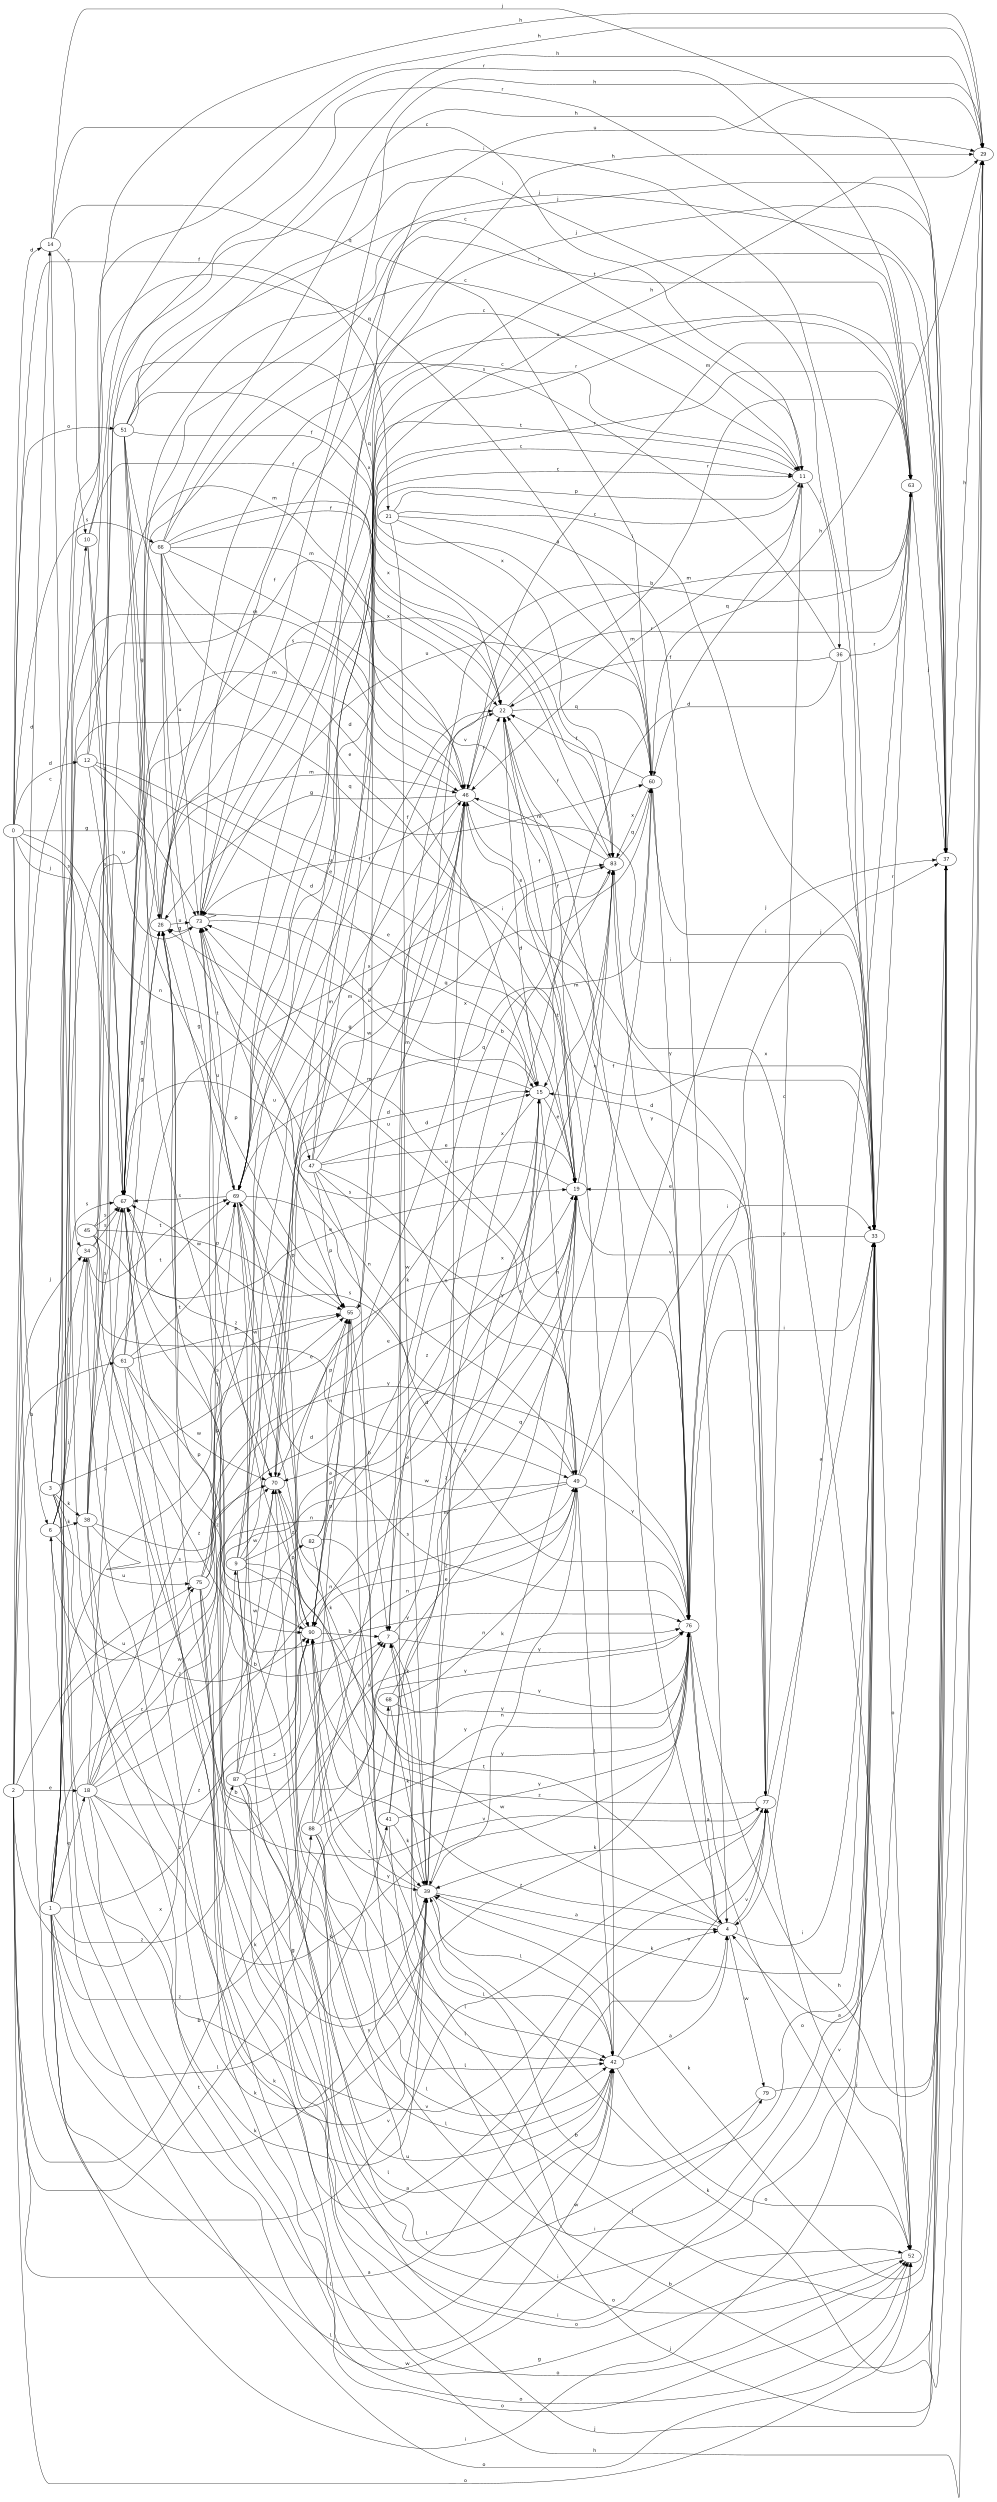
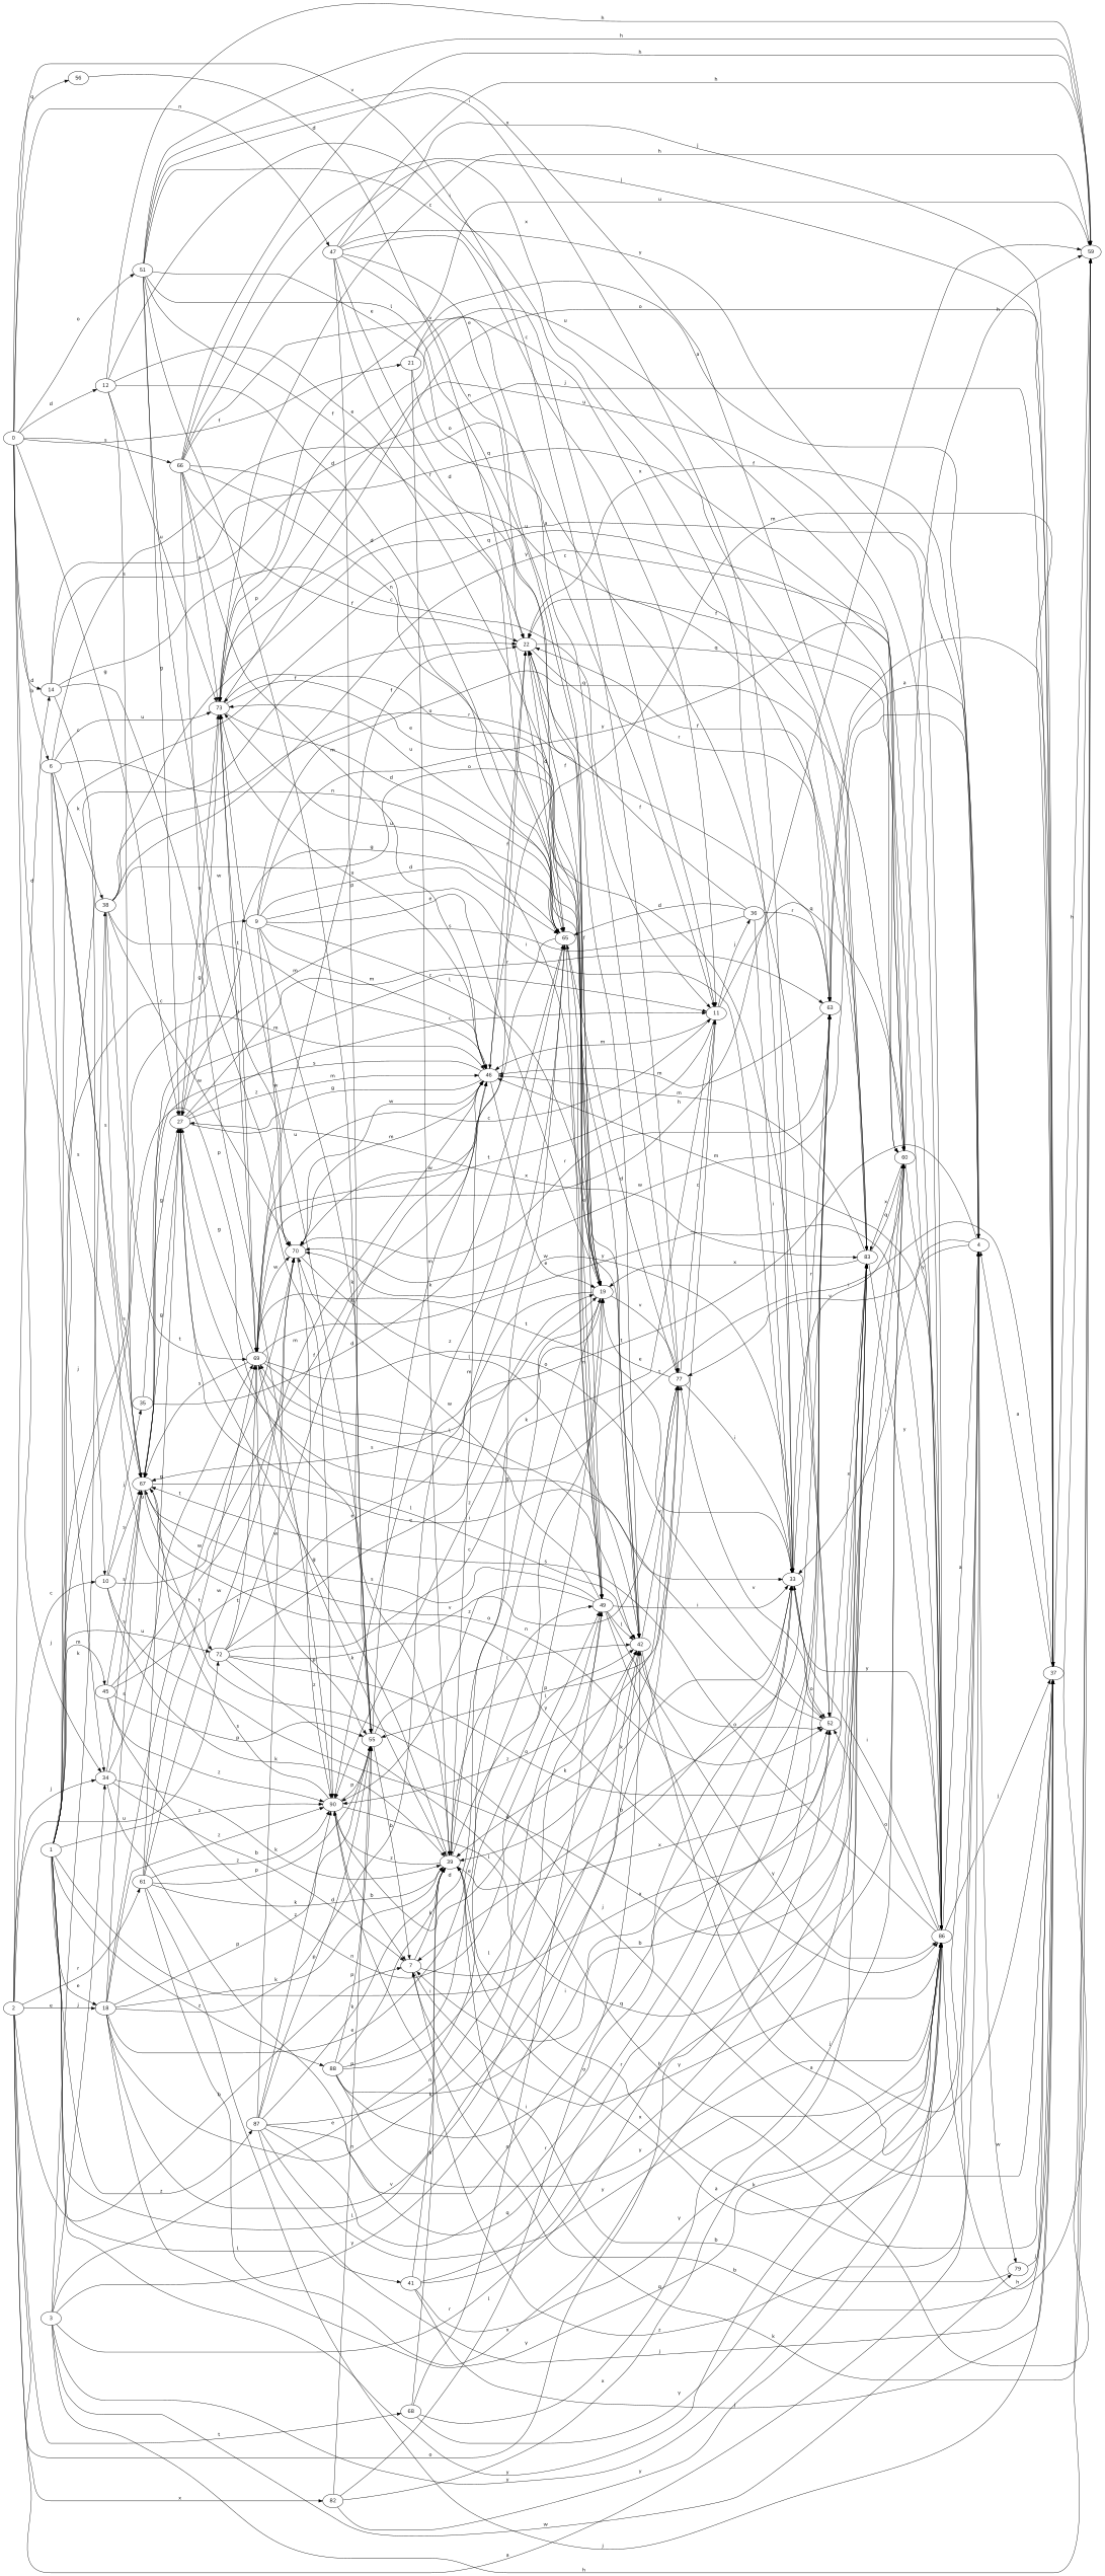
  strict digraph {
    fontname=Nunito
    rankdir=LR
    node [fontname=Nunito]
    edge [fontname=Nunito]
    0
    6
    12
    14
    21
-   26
+   26 [label=27]
    34
    47
    51
+   56
    66
    67
    77
-   72 [label=75]
+   72
    52
    38
    49
    73
    33
    19
-   29
-   15
+   29 [label=59]
+   15 [label=65]
    60
    90
    10
    11
    37
    4
    39
    83
    42
    46
    63
    7
    69
    22
    55
-   86 [label=76]
+   86
    n39 [label=70]
    1
    9
    18
    41
    45
    87
    88
    2
    61
    68
    82
    79
+   35
    3
    36
    0 -> 6 [label=b]
    0 -> 12 [label=d]
    0 -> 14 [label=d]
    0 -> 21 [label=f]
    0 -> 26 [label=g]
    0 -> 34 [label=j]
    0 -> 47 [label=n]
    0 -> 51 [label=o]
+   0 -> 56 [label=q]
    0 -> 66 [label=s]
    0 -> 67 [label=s]
    0 -> 77 [label=v]
    6 -> 34 [label=j]
    6 -> 67 [label=s]
    6 -> 72 [label=u]
    6 -> 52 [label=o]
    6 -> 38 [label=k]
-   49 -> 6 [label=n]
+   6 -> 49 [label=n]
    6 -> 73 [label=u]
    12 -> 67 [label=s]
    12 -> 73 [label=u]
    12 -> 33 [label=i]
    12 -> 19 [label=e]
    12 -> 29 [label=h]
    12 -> 15 [label=d]
    14 -> 60 [label=q]
    14 -> 90 [label=z]
    14 -> 10 [label=c]
    14 -> 11 [label=c]
    14 -> 37 [label=j]
-   21 -> 33 [label=i]
    21 -> 11 [label=c]
    21 -> 4 [label=a]
    21 -> 39 [label=k]
    21 -> 83 [label=x]
    26 -> 73 [label=u]
    26 -> 11 [label=c]
    26 -> 83 [label=x]
    26 -> 42 [label=l]
    26 -> 46 [label=m]
    26 -> 63 [label=r]
    34 -> 67 [label=s]
    34 -> 60 [label=q]
    34 -> 39 [label=k]
    34 -> 7 [label=b]
    34 -> 69 [label=t]
    47 -> 49 [label=n]
    47 -> 19 [label=e]
    47 -> 29 [label=h]
    47 -> 15 [label=d]
    47 -> 11 [label=c]
    47 -> 37 [label=j]
    47 -> 22 [label=f]
    47 -> 55 [label=p]
    47 -> 86 [label=y]
    51 -> 26 [label=g]
    51 -> 33 [label=i]
    51 -> 19 [label=e]
    51 -> 29 [label=h]
    51 -> 11 [label=c]
    51 -> 83 [label=x]
+   51 -> 42 [label=l]
    51 -> 22 [label=f]
    51 -> 55 [label=p]
    51 -> n39 [label=w]
+   56 -> 15 [label=d]
    66 -> 77 [label=v]
    66 -> 49 [label=n]
    66 -> 73 [label=u]
    66 -> 29 [label=h]
    66 -> 15 [label=d]
    66 -> 90 [label=z]
    66 -> 37 [label=j]
    66 -> 83 [label=x]
    66 -> 46 [label=m]
    66 -> 22 [label=f]
    67 -> 26 [label=g]
    67 -> 52 [label=o]
    67 -> 33 [label=i]
    67 -> 11 [label=c]
    67 -> 37 [label=j]
-   67 -> 7 [label=b]
    67 -> 86 [label=y]
    77 -> 33 [label=i]
    77 -> 19 [label=e]
    77 -> 15 [label=d]
    77 -> 90 [label=z]
    77 -> 11 [label=c]
    77 -> 39 [label=k]
    72 -> 77 [label=v]
    72 -> 52 [label=o]
    72 -> 19 [label=e]
    72 -> 29 [label=h]
    72 -> 11 [label=c]
    72 -> 46 [label=m]
    72 -> 69 [label=t]
    52 -> 26 [label=g]
    52 -> 77 [label=v]
    52 -> 83 [label=x]
    38 -> 67 [label=s]
    38 -> 52 [label=o]
    38 -> 4 [label=a]
    38 -> 46 [label=m]
    38 -> 63 [label=r]
    38 -> 69 [label=t]
    38 -> 86 [label=y]
-   38 -> n39 [label=s]
+   38 -> n39 [label=w]
    49 -> 67 [label=s]
    49 -> 73 [label=u]
    49 -> 33 [label=i]
    49 -> 90 [label=z]
    49 -> 37 [label=j]
    49 -> 42 [label=l]
    49 -> 86 [label=y]
    49 -> n39 [label=w]
    73 -> 26 [label=g]
    73 -> 19 [label=e]
    73 -> 29 [label=h]
    73 -> 15 [label=d]
-   73 -> 37 [label=j]
+   73 -> 37 [label=o]
    73 -> 69 [label=t]
    33 -> 52 [label=o]
    33 -> 39 [label=k]
    33 -> 63 [label=r]
    33 -> 69 [label=t]
    33 -> 86 [label=y]
    33 -> n39 [label=w]
    19 -> 67 [label=s]
    19 -> 77 [label=v]
    19 -> 90 [label=z]
    19 -> 39 [label=k]
-   19 -> 83 [label=x]
+   83 -> 19 [label=x]
    19 -> 22 [label=f]
    29 -> 73 [label=u]
    29 -> 39 [label=k]
    15 -> 26 [label=g]
    15 -> 49 [label=n]
    15 -> 73 [label=u]
    15 -> 19 [label=e]
    15 -> 90 [label=z]
    15 -> n39 [label=w]
    60 -> 73 [label=u]
    60 -> 33 [label=i]
    60 -> 29 [label=h]
    60 -> 83 [label=x]
    60 -> 22 [label=f]
    60 -> 86 [label=y]
    90 -> 67 [label=s]
    90 -> 60 [label=q]
    90 -> 42 [label=l]
    90 -> 7 [label=b]
    90 -> 55 [label=p]
    10 -> 67 [label=s]
    10 -> 60 [label=q]
    10 -> 39 [label=k]
    10 -> 22 [label=f]
+   10 -> 35 [label=j]
    11 -> 60 [label=q]
    11 -> 46 [label=m]
    11 -> 69 [label=t]
    11 -> 55 [label=p]
    11 -> 36 [label=j]
    37 -> 29 [label=h]
    37 -> 4 [label=a]
    37 -> 39 [label=k]
    37 -> 46 [label=m]
    37 -> 7 [label=b]
    37 -> 69 [label=t]
    4 -> 77 [label=v]
    4 -> 33 [label=i]
    4 -> 90 [label=z]
    4 -> 69 [label=t]
    4 -> 22 [label=f]
    4 -> n39 [label=w]
    4 -> 79 [label=w]
    39 -> 26 [label=g]
    39 -> 49 [label=n]
    39 -> 90 [label=z]
    39 -> 4 [label=a]
    39 -> 83 [label=x]
    39 -> 42 [label=l]
    39 -> 46 [label=m]
    83 -> 60 [label=q]
    83 -> 46 [label=m]
    83 -> 7 [label=b]
    83 -> 22 [label=f]
    83 -> 86 [label=y]
    42 -> 77 [label=v]
    42 -> 52 [label=o]
    42 -> 73 [label=u]
    42 -> 4 [label=a]
    42 -> 22 [label=f]
    46 -> 26 [label=g]
    46 -> 67 [label=s]
    46 -> 73 [label=u]
-   46 -> 33 [label=i]
    46 -> 19 [label=e]
    46 -> 22 [label=f]
    46 -> n39 [label=w]
    63 -> 73 [label=u]
    63 -> 37 [label=j]
    63 -> 4 [label=a]
    63 -> 46 [label=m]
    63 -> 7 [label=b]
    7 -> 39 [label=k]
    7 -> 83 [label=x]
    7 -> 86 [label=y]
    69 -> 26 [label=g]
    69 -> 67 [label=s]
    69 -> 52 [label=o]
    69 -> 73 [label=u]
    69 -> 29 [label=h]
    69 -> 11 [label=c]
    69 -> 39 [label=k]
    69 -> 42 [label=l]
    69 -> 22 [label=f]
    69 -> 55 [label=p]
    69 -> 86 [label=y]
    69 -> n39 [label=w]
    22 -> 15 [label=d]
    22 -> 60 [label=q]
    22 -> 63 [label=r]
    55 -> 73 [label=u]
    55 -> 42 [label=l]
    55 -> 46 [label=m]
    55 -> 7 [label=b]
    86 -> 67 [label=s]
    86 -> 52 [label=o]
    86 -> 73 [label=u]
    86 -> 33 [label=i]
    86 -> 29 [label=h]
    86 -> 37 [label=j]
    86 -> 4 [label=a]
    86 -> 46 [label=m]
    n39 -> 90 [label=z]
    n39 -> 42 [label=l]
    n39 -> 46 [label=m]
    n39 -> 63 [label=r]
    1 -> 72 [label=u]
    1 -> 33 [label=i]
    1 -> 60 [label=q]
    1 -> 90 [label=z]
    1 -> 42 [label=l]
    1 -> 46 [label=m]
    1 -> 22 [label=f]
    1 -> 55 [label=p]
    1 -> 86 [label=y]
    1 -> 9 [label=c]
    1 -> 18 [label=e]
    1 -> 41 [label=l]
+   1 -> 45 [label=m]
    1 -> 87 [label=z]
    1 -> 88 [label=z]
    9 -> 33 [label=i]
    9 -> 19 [label=e]
    9 -> 15 [label=d]
    9 -> 60 [label=q]
    9 -> 39 [label=k]
    9 -> 42 [label=l]
    9 -> 46 [label=m]
    9 -> 86 [label=y]
    9 -> n39 [label=w]
    18 -> 67 [label=s]
    18 -> 77 [label=v]
    18 -> 49 [label=n]
    18 -> 19 [label=e]
    18 -> 15 [label=d]
    18 -> 90 [label=z]
    18 -> 39 [label=k]
    18 -> 55 [label=p]
    18 -> 86 [label=y]
    18 -> n39 [label=w]
    41 -> 37 [label=j]
    41 -> 39 [label=k]
    41 -> 83 [label=x]
    41 -> 63 [label=r]
    41 -> 86 [label=y]
    45 -> 67 [label=s]
    45 -> 49 [label=n]
    45 -> 19 [label=e]
    45 -> 90 [label=z]
    45 -> 46 [label=m]
    45 -> 55 [label=p]
    87 -> 49 [label=n]
    87 -> 33 [label=i]
    87 -> 90 [label=z]
    87 -> 37 [label=j]
    87 -> 39 [label=k]
    87 -> 63 [label=r]
    87 -> 55 [label=p]
    87 -> 86 [label=y]
    87 -> n39 [label=w]
    88 -> 52 [label=o]
    88 -> 33 [label=i]
    88 -> 19 [label=e]
    88 -> 15 [label=d]
    88 -> 42 [label=l]
    88 -> 55 [label=p]
    88 -> 86 [label=y]
    2 -> 14 [label=d]
    2 -> 34 [label=j]
    2 -> 72 [label=u]
    2 -> 52 [label=o]
    2 -> 10 [label=c]
    2 -> 4 [label=a]
    2 -> 7 [label=b]
    2 -> 18 [label=e]
    2 -> 61 [label=r]
    2 -> 68 [label=t]
    2 -> 82 [label=x]
    61 -> 26 [label=g]
    61 -> 90 [label=z]
+   61 -> 37 [label=j]
    61 -> 39 [label=k]
    61 -> 83 [label=x]
    61 -> 69 [label=t]
    61 -> 55 [label=p]
    61 -> n39 [label=w]
    68 -> 49 [label=n]
    68 -> 60 [label=q]
    68 -> 39 [label=k]
    68 -> 86 [label=y]
    82 -> 83 [label=x]
    82 -> 42 [label=l]
    82 -> 55 [label=p]
    82 -> 86 [label=y]
    79 -> 37 [label=j]
    79 -> 7 [label=b]
+   35 -> 26 [label=g]
+   35 -> 15 [label=d]
    3 -> 34 [label=j]
    3 -> 38 [label=k]
    3 -> 19 [label=e]
    3 -> 29 [label=h]
-   3 -> 42 [label=l]
+   3 -> 42 [label=y]
    3 -> 63 [label=r]
    3 -> 86 [label=y]
    3 -> 79 [label=w]
    36 -> 67 [label=s]
    36 -> 33 [label=i]
    36 -> 15 [label=d]
    36 -> 63 [label=r]
    36 -> 22 [label=f]
  }
